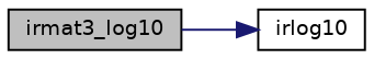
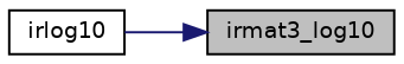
  digraph {
    rankdir=LR
    node [color=black fontname=Helvetica fontsize=10 shape=record style=filled]
    n1 [fillcolor=grey75 fontcolor=black height=0.2 label=irmat3_log10 width=0.4]
    n2 [fillcolor=white height=0.2 label=irlog10 width=0.4]
-   n1 -> n2 [color=midnightblue fontname=Helvetica fontsize=10 labelfontname=Helvetica labelfontsize=10 style=solid]
+   n2 -> n1 [color=midnightblue fontname=Helvetica fontsize=10 labelfontname=Helvetica labelfontsize=10 style=solid]
  }
